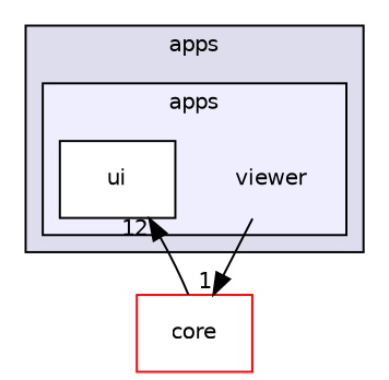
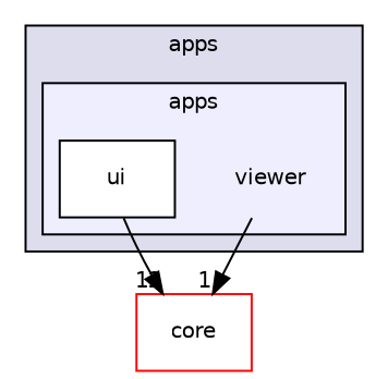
  digraph {
    compound=true
    node [fontname=Helvetica fontsize=10 shape=box fillcolor=white style=filled]
    edge [labeldistance=1.5 labelfontname=Helvetica labelfontsize=10]
    n1 [label=viewer shape=plaintext fillcolor="" style=""]
    n2 [label=ui]
    n3 [color=red label=core]
    subgraph cluster_1 {
      bgcolor="#ddddee"
      fontname=Helvetica
      fontsize=10
      label=apps
      pencolor=black
      subgraph cluster_2 {
        bgcolor="#eeeeff"
        fontname=Helvetica
        fontsize=10
        label=apps
        pencolor=black
        n1
        n2
      }
    }
    n1 -> n3 [headlabel=1]
-   n3 -> n2 [headlabel=12]
+   n2 -> n3 [headlabel=12]
  }
